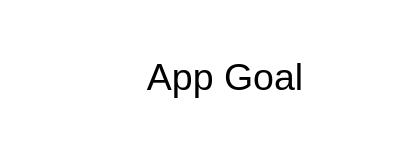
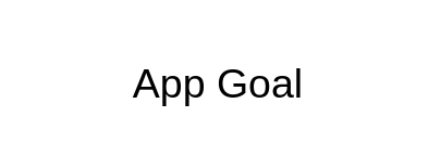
  <mxCell id="0" />
  <mxCell id="1" parent="0" />
- <mxCell id="2" value="App Goal" style="text;html=1;strokeColor=none;fillColor=none;align=center;verticalAlign=middle;whiteSpace=wrap;rounded=0;fontStyle=0;fontSize=15;" vertex="1" parent="1"><mxGeometry x="30" y="20" width="120" height="20" as="geometry" /></mxCell>
+ <mxCell id="2" value="App Goal" style="text;html=1;strokeColor=none;fillColor=none;align=center;verticalAlign=middle;whiteSpace=wrap;rounded=0;fontStyle=0;fontSize=15;" vertex="1" parent="1"><mxGeometry x="20" y="20" width="120" height="20" as="geometry" /></mxCell>
